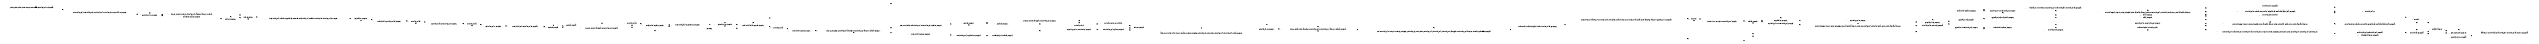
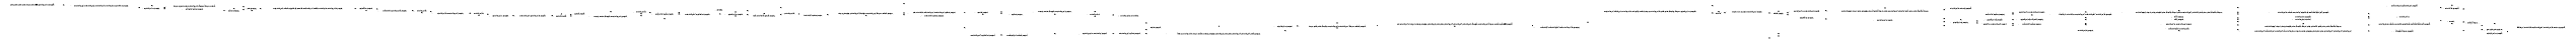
  digraph {
    rankdir=LR
    n1 [label="'push ebp', 'push ebx', 'push edi', 'push esi', 'sub esp, 0xc', 'mov ebx, 0xffffffff', 'cmp dword [esp+0x20], 0x0', 'jle 0x80520aa', "]
    n2 [label="'mov eax, ebx', 'add esp, 0xc', "]
    n3 [label="'mov esi, dword [esp+0x38]', 'mov edx, dword [esp+0x28]', 'mov edi, dword [esi+0x4]', 'mov dword [esi+0xc], 0x0', 'cmp dword [esi], 0x0', 'je 0x8051e51', "]
    n4 [label="'pop esi', 'pop edi', 'pop ebx', 'pop ebp', 'retn', "]
    n5 [label="'cmp dword [esi+0x18], 0x0', 'je 0x80520aa', "]
    n6 [label="'sub esp, 0xc', 'mov ecx, edx', 'mov edx, esi', 'push dword [esp+0x48]', 'call 0x8052220', 'add esp, 0x10', 'mov edx, eax', "]
    n7 [label="'cmp dword [esi+0x10], 0x0', 'je 0x8051e51', "]
    n8 [label="'mov ebp, dword [esp+0x24]', 'xor eax, eax', 'cmp byte [edx], 0x3a', 'cmove edi, eax', 'mov eax, dword [esi+0x14]', 'test eax, eax', 'mov dword [esp], edx', 'mov dword [esp+0x4], edi', 'je 0x8051ef2', "]
    n9 [label="'mov al, byte [edx]', 'cmp al, 0x2d', 'je 0x8051e4e', "]
    n10 [label="'mov eax, dword [esi]', 'cmp dword [esi+0x20], eax', 'jle 0x8051efc', "]
    n11 [label="'cmp byte [eax], 0x0', 'je 0x8051ef2', "]
    n12 [label="'inc edx', 'jmp 0x8051e66', "]
    n13 [label="'cmp al, 0x2b', 'jne 0x8051e66', "]
    n14 [label="'cmp dword [esi+0x1c], eax', 'mov ecx, dword [esp+0x20]', 'jle 0x8051f08', "]
    n15 [label="'mov dword [esi+0x20], eax', "]
    n16 [label="'mov ebp, dword [esi+0x14]', 'lea edi, [ebp+0x1]', 'mov dword [esi+0x14], edi', 'mov bl, byte [ebp]', 'movsx eax, bl', 'sub esp, 0x8', 'mov dword [esp+0x10], eax', 'push eax', 'push edx', 'call 0x8049830', 'add esp, 0x10', 'cmp byte [ebp+0x1], 0x0', 'jne 0x8051ead', "]
    n17 [label="'cmp dword [esi+0x18], 0x1', 'jne 0x8051fc9', "]
    n18 [label="'mov dword [esi+0x1c], eax', "]
    n19 [label="'mov edi, dword [esi]', 'cmp edi, ecx', 'je 0x8052017', "]
    n20 [label="'mov edx, dword [esi+0x20]', 'cmp dword [esi+0x1c], edx', 'je 0x8051fa0', "]
    n21 [label="'mov ecx, ebx', 'or cl, 0x1', 'cmp cl, 0x3b', 'mov ecx, dword [esp+0x20]', 'je 0x8051f31', "]
    n22 [label="'inc dword [esi]', "]
    n23 [label="'cmp dword [esp+0x4], 0x0', 'mov ebx, dword [esp+0x8]', 'je 0x8051f69', "]
    n24 [label="'test eax, eax', 'je 0x8051f31', "]
    n25 [label="'mov edx, dword [esi]', 'cmp edx, ecx', 'jne 0x805202d', "]
    n26 [label="'sub esp, 0x8', 'push 0x805be30', 'push dword [ebp+edi*4]', 'call 0x8049530', 'mov ecx, dword [esp+0x30]', 'add esp, 0x10', 'test eax, eax', 'jne 0x8052017', "]
    n27 [label="'cmp edx, eax', 'je 0x8051fa7', "]
    n28 [label="'cmp edx, eax', 'je 0x8051fa0', "]
    n29 [label="'mov dword [esi+0x8], ebx', 'mov ebx, 0x3f', 'jmp 0x80520aa', "]
    n30 [label="'mov edi, dword [0x805e268]', 'sub esp, 0x4', 'push 0x5', 'push 0x805be33', 'push 0x0', 'call 0x80496a0', 'add esp, 0x4', 'push ebx', 'mov ecx, dword [esp+0x34]', 'push dword [ecx]', 'push eax', 'push 0x1', 'push edi', 'call 0x8049ac0', 'add esp, 0x20', "]
    n31 [label="'cmp byte [eax], 0x57', 'jne 0x8051f76', "]
    n32 [label="'mov edi, dword [ebp+edx*4]', 'cmp byte [edi], 0x2d', 'jne 0x805207a', "]
    n33 [label="'mov eax, dword [esi+0x1c]', 'cmp eax, dword [esi+0x20]', 'je 0x80520aa', "]
    n34 [label="'inc edi', 'mov dword [esi], edi', 'mov eax, dword [esi+0x1c]', 'mov edx, dword [esi+0x20]', 'cmp eax, edx', 'je 0x805200b', "]
    n35 [label="'mov eax, dword [esi]', 'cmp eax, ecx', 'jl 0x8051fb7', "]
    n36 [label="'mov dword [esi+0x1c], eax', "]
    n37 [label="'mov ecx, ebp', 'mov edx, esi', 'call 0x80522a0', 'mov ecx, dword [esp+0x20]', 'jmp 0x8051fa7', "]
    n38 [label="'cmp byte [eax+0x1], 0x3a', 'jne 0x80520a7', "]
    n39 [label="'cmp dword [esp+0x2c], 0x0', 'je 0x8051f76', "]
    n40 [label="'movsx eax, byte [edi+0x1]', 'test eax, eax', 'je 0x805207a', "]
    n41 [label="'mov dword [esi], eax', 'jmp 0x80520aa', "]
    n42 [label="'cmp eax, edx', 'jne 0x8052012', "]
    n43 [label="'cmp edx, edi', 'je 0x805200b', "]
    n44 [label="'mov edx, dword [ebp+eax*4]', 'cmp byte [edx], 0x2d', 'jne 0x8051fb0', "]
    n45 [label="'jmp 0x8051fc6', "]
    n46 [label="'movsx ebx, bl', "]
    n47 [label="'cmp byte [eax+0x2], 0x3a', 'mov al, byte [edi]', 'jne 0x8052093', "]
    n48 [label="'cmp byte [eax+0x1], 0x3b', 'jne 0x8051f76', "]
    n49 [label="'lea eax, [edx+0x1]', 'mov dword [esi], eax', 'mov eax, dword [ebp+edx*4]', 'mov dword [esi+0xc], eax', 'mov ebx, 0x1', 'jmp 0x80520aa', "]
    n50 [label="'cmp dword [esp+0x2c], 0x0', 'mov edx, dword [esp]', 'je 0x805210a', "]
    n51 [label="'mov dword [esi+0x20], ecx', 'mov dword [esi], ecx', "]
    n52 [label="'mov dword [esi+0x1c], edi', "]
    n53 [label="'mov ecx, ebp', 'mov edx, esi', 'call 0x80522a0', 'mov ecx, dword [esp+0x20]', 'jmp 0x8052012', "]
    n54 [label="'inc eax', 'mov dword [esi], eax', 'cmp ecx, eax', 'je 0x8051fc6', "]
    n55 [label="'cmp byte [edx+0x1], 0x0', 'je 0x8051fb0', "]
    n56 [label="'mov dword [esi+0x20], eax', "]
    n57 [label="'test al, al', 'je 0x805216e', "]
    n58 [label="'test al, al', 'jne 0x805209b', "]
    n59 [label="'cmp byte [edi], 0x0', 'mov ebx, dword [esp+0x24]', 'je 0x8052119', "]
    n60 [label="'mov eax, dword [esi]', 'mov eax, dword [ebp+eax*4]', 'inc eax', 'mov dword [esi+0x14], eax', 'jmp 0x8051e85', "]
    n61 [label="'mov ebx, dword [esp+0x34]', 'cmp al, 0x2d', 'jne 0x80520b4', "]
    n62 [label="'test ebx, ebx', 'je 0x805210a', "]
    n63 [label="'mov dword [esi+0xc], edi', 'inc dword [esi]', "]
    n64 [label="'mov eax, dword [esi]', 'cmp eax, ecx', 'jne 0x80521c7', "]
    n65 [label="'mov dword [esi+0xc], edi', 'jmp 0x80521cd', "]
    n66 [label="'add edi, 0x2', 'mov dword [esi+0x14], edi', 'sub esp, 0x4', 'mov eax, edx', 'mov edx, ebp', 'push 0x805be30', 'push dword [esp+0xc]', 'push esi', 'push ebx', 'push dword [esp+0x44]', 'push dword [esp+0x44]', 'push eax', 'jmp 0x80521f8', "]
    n67 [label="'mov eax, dword [esi]', 'cmp eax, ecx', 'jne 0x8052205', "]
    n68 [label="'lea ecx, [eax+0x1]', 'mov dword [esi], ecx', 'mov ecx, dword [esp+0x24]', 'mov eax, dword [ecx+eax*4]', 'mov dword [esi+0xc], eax', 'jmp 0x80520a0', "]
    n69 [label="'cmp dword [esp+0x4], 0x0', 'mov ebx, dword [esp+0x8]', 'je 0x80521b0', "]
    n70 [label="'mov dword [esi+0x14], 0x0', "]
    n71 [label="'mov dword [esi+0xc], 0x0', 'jmp 0x80520a0', "]
    n72 [label="'mov eax, dword [ebx+eax*4]', 'mov dword [esi+0xc], eax', "]
    n73 [label="'cmp dword [esp+0x4], 0x0', 'mov ebp, dword [esp+0x8]', 'je 0x8052157', "]
    n74 [label="'mov edi, dword [esp+0x4]', 'mov eax, dword [esi+0xc]', 'mov dword [esi+0x14], eax', 'mov dword [esi+0xc], 0x0', 'sub esp, 0x4', 'mov edx, ebx', 'push 0x805be78', 'push edi', 'push esi', 'push 0x0', 'push dword [esp+0x44]', 'push dword [esp+0x44]', 'push dword [esp+0x1c]', "]
    n75 [label="'cmp byte [edi+0x2], 0x0', 'jne 0x80520d7', "]
    n76 [label="'call 0x80523a0', 'add esp, 0x2c', 'jmp 0x80520af', "]
    n77 [label="'mov dword [esi+0x8], ebx', 'xor eax, eax', 'mov ecx, dword [esp]', 'cmp byte [ecx], 0x3a', 'setne al', 'lea ebx, [eax+eax*4+0x3a]', 'jmp 0x80520a0', "]
    n78 [label="'mov edi, dword [0x805e268]', 'sub esp, 0x4', 'push 0x5', 'push 0x805be4f', 'push 0x0', 'call 0x80496a0', 'add esp, 0x4', 'push ebx', 'mov ecx, dword [esp+0x34]', 'push dword [ecx]', 'push eax', 'push 0x1', 'push edi', 'call 0x8049ac0', 'add esp, 0x20', "]
    n79 [label="'mov dword [esi+0x8], ebp', 'xor eax, eax', 'mov ecx, dword [esp]', 'cmp byte [ecx], 0x3a', 'setne al', 'lea ebx, [eax+eax*4+0x3a]', 'jmp 0x80520aa', "]
    n80 [label="'mov edi, dword [0x805e268]', 'sub esp, 0x4', 'push 0x5', 'push 0x805be4f', 'push 0x0', 'call 0x80496a0', 'add esp, 0x4', 'push ebp', 'push dword [ebx]', 'push eax', 'push 0x1', 'push edi', 'call 0x8049ac0', 'add esp, 0x20', "]
    n81 [label="'inc edi', 'mov dword [esi+0x14], edi', 'sub esp, 0x4', 'mov edx, ebp', 'push 0x805be31', 'push dword [esp+0xc]', 'push esi', 'push ebx', 'push dword [esp+0x44]', 'push dword [esp+0x44]', 'push dword [esp+0x1c]', 'call 0x80523a0', 'mov edx, dword [esp+0x20]', 'add esp, 0x20', 'mov ebx, eax', 'cmp eax, 0xffffffff', 'jne 0x80520aa', "]
    n82 [label="'sub esp, 0x8', 'push eax', 'push edx', 'call 0x8049830', 'mov ecx, dword [esp+0x30]', 'mov edx, dword [esp+0x10]', 'add esp, 0x10', 'test eax, eax', 'jne 0x805210a', "]
    n1 -> n2 [label=CFG]
    n1 -> n3 [label=CFG]
    n2 -> n4 [label=CFG]
    n2 -> n5 [label=CFG]
    n3 -> n6 [label=CFG]
    n3 -> n7 [label=CFG]
    n5 -> n49 [label=CFG]
    n6 -> n8 [label=CFG]
    n7 -> n6 [label=CFG]
    n7 -> n9 [label=CFG]
    n8 -> n10 [label=CFG]
    n8 -> n11 [label=CFG]
    n9 -> n12 [label=CFG]
    n9 -> n13 [label=CFG]
    n10 -> n14 [label=CFG]
    n10 -> n15 [label=CFG]
    n11 -> n10 [label=CFG]
    n11 -> n16 [label=CFG]
    n12 -> n8 [label=CFG]
    n13 -> n8 [label=CFG]
    n13 -> n12 [label=CFG]
    n14 -> n17 [label=CFG]
    n14 -> n18 [label=CFG]
    n15 -> n14 [label=CFG]
    n16 -> n21 [label=CFG]
    n16 -> n22 [label=CFG]
    n17 -> n19 [label=CFG]
    n17 -> n20 [label=CFG]
    n18 -> n17 [label=CFG]
    n19 -> n25 [label=CFG]
    n19 -> n26 [label=CFG]
    n20 -> n27 [label=CFG]
    n20 -> n28 [label=CFG]
    n21 -> n23 [label=CFG]
    n21 -> n24 [label=CFG]
    n22 -> n21 [label=CFG]
    n23 -> n29 [label=CFG]
    n23 -> n30 [label=CFG]
    n24 -> n23 [label=CFG]
    n24 -> n31 [label=CFG]
    n25 -> n32 [label=CFG]
    n25 -> n33 [label=CFG]
    n26 -> n25 [label=CFG]
    n26 -> n34 [label=CFG]
    n27 -> n35 [label=CFG]
    n27 -> n36 [label=CFG]
    n28 -> n27 [label=CFG]
    n28 -> n37 [label=CFG]
    n29 -> n2 [label=CFG]
    n30 -> n29 [label=CFG]
-   n22 -> n38 [label=CFG]
+   n31 -> n38 [label=CFG]
    n31 -> n39 [label=CFG]
    n32 -> n5 [label=CFG]
    n32 -> n40 [label=CFG]
    n33 -> n2 [label=CFG]
    n33 -> n41 [label=CFG]
    n34 -> n42 [label=CFG]
    n34 -> n43 [label=CFG]
    n35 -> n44 [label=CFG]
    n35 -> n45 [label=CFG]
    n36 -> n35 [label=CFG]
    n37 -> n35 [label=CFG]
    n38 -> n46 [label=CFG]
    n38 -> n47 [label=CFG]
    n39 -> n38 [label=CFG]
    n39 -> n48 [label=CFG]
    n40 -> n5 [label=CFG]
    n40 -> n50 [label=CFG]
    n41 -> n2 [label=CFG]
    n42 -> n51 [label=CFG]
    n42 -> n52 [label=CFG]
    n43 -> n42 [label=CFG]
    n43 -> n53 [label=CFG]
    n44 -> n54 [label=CFG]
    n44 -> n55 [label=CFG]
    n45 -> n56 [label=CFG]
    n46 -> n2 [label=CFG]
    n47 -> n57 [label=CFG]
    n47 -> n58 [label=CFG]
    n48 -> n38 [label=CFG]
    n48 -> n59 [label=CFG]
    n49 -> n2 [label=CFG]
    n50 -> n60 [label=CFG]
    n50 -> n61 [label=CFG]
    n51 -> n62 [label=CFG]
    n52 -> n51 [label=CFG]
    n53 -> n51 [label=CFG]
    n54 -> n44 [label=CFG]
    n54 -> n56 [label=CFG]
    n55 -> n54 [label=CFG]
    n55 -> n56 [label=CFG]
    n56 -> n19 [label=CFG]
    n57 -> n63 [label=CFG]
    n58 -> n63 [label=CFG]
    n59 -> n64 [label=CFG]
    n59 -> n65 [label=CFG]
    n60 -> n16 [label=CFG]
    n61 -> n62 [label=CFG]
    n61 -> n66 [label=CFG]
    n62 -> n60 [label=CFG]
    n62 -> n75 [label=CFG]
    n63 -> n70 [label=CFG]
    n64 -> n72 [label=CFG]
    n64 -> n73 [label=CFG]
    n65 -> n74 [label=CFG]
    n66 -> n76 [label=CFG]
    n67 -> n57 [label=CFG]
    n67 -> n68 [label=CFG]
    n67 -> n69 [label=CFG]
    n68 -> n70 [label=CFG]
    n69 -> n77 [label=CFG]
    n69 -> n78 [label=CFG]
    n70 -> n46 [label=CFG]
    n71 -> n70 [label=CFG]
    n72 -> n74 [label=CFG]
    n73 -> n79 [label=CFG]
    n73 -> n80 [label=CFG]
    n74 -> n76 [label=CFG]
    n75 -> n81 [label=CFG]
    n75 -> n82 [label=CFG]
    n76 -> n4 [label=CFG]
    n77 -> n70 [label=CFG]
    n78 -> n77 [label=CFG]
    n79 -> n2 [label=CFG]
    n80 -> n79 [label=CFG]
    n81 -> n2 [label=CFG]
    n81 -> n60 [label=CFG]
    n82 -> n60 [label=CFG]
    n82 -> n81 [label=CFG]
  }
